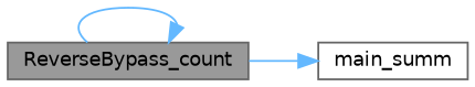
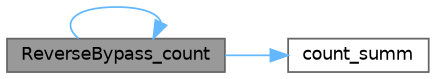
  digraph {
    rankdir=LR
    node [fontname=Helvetica fontsize=10 shape=box style=filled]
    edge [color=steelblue1 fontname=Helvetica fontsize=10 labelfontname=Helvetica labelfontsize=10 style=solid]
    n1 [color=gray40 fillcolor=grey60 fontcolor=black height=0.2 label=ReverseBypass_count width=0.4]
-   n2 [color=grey40 fillcolor=white height=0.2 label=main_summ width=0.4]
+   n2 [color=grey40 fillcolor=white height=0.2 label=count_summ width=0.4]
    n1 -> n1
    n1 -> n2
  }
